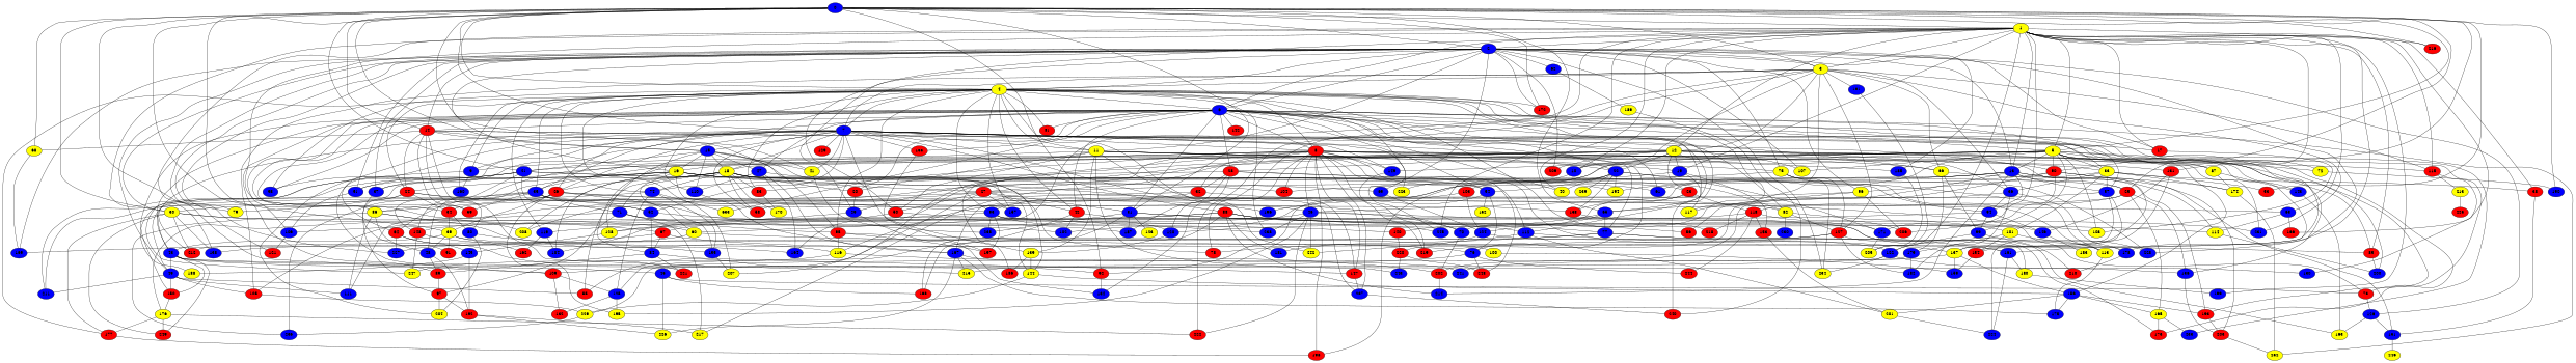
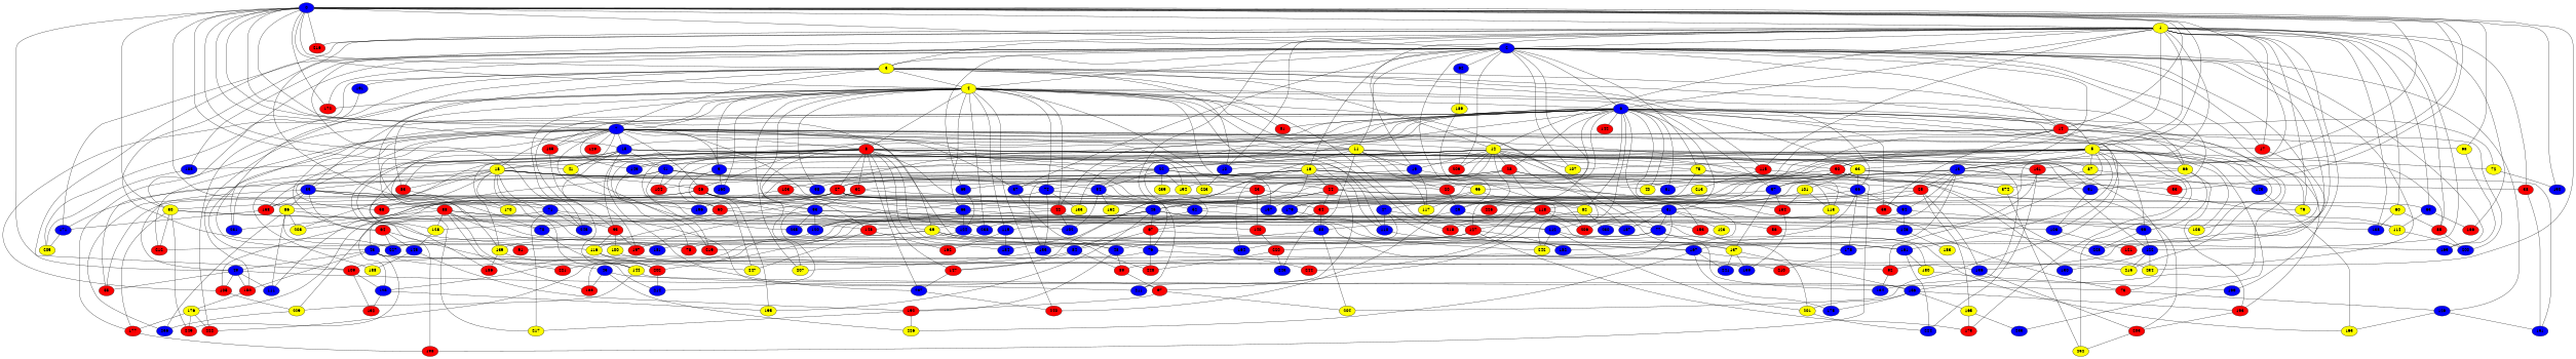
  graph {
    node [fillcolor=blue style=filled]
    1 [fillcolor=yellow]
    0
    2
    3 [fillcolor=yellow]
    4 [fillcolor=yellow]
    5 [fillcolor=yellow]
    7
    14 [fillcolor=red]
    15
    21
    25 [fillcolor=red]
    30 [fillcolor=yellow]
    31
    39 [fillcolor=yellow]
    41 [fillcolor=yellow]
    53 [fillcolor=red]
    65
    68 [fillcolor=yellow]
    86 [fillcolor=yellow]
    92 [fillcolor=red]
    109 [fillcolor=red]
    131 [fillcolor=red]
    172 [fillcolor=red]
    190
    216 [fillcolor=red]
    6
    10
    12 [fillcolor=yellow]
    13
    17 [fillcolor=red]
    19
    38 [fillcolor=red]
    40 [fillcolor=yellow]
    50 [fillcolor=red]
    60 [fillcolor=yellow]
    63
    67 [fillcolor=red]
    79 [fillcolor=yellow]
    85 [fillcolor=red]
    90 [fillcolor=red]
    115 [fillcolor=red]
    122
    138
    166 [fillcolor=red]
    171
    178
    199
    245
    11 [fillcolor=yellow]
    16 [fillcolor=yellow]
    29
    37
    49
    51
    62
    69
    75 [fillcolor=yellow]
    96 [fillcolor=yellow]
    107 [fillcolor=yellow]
    121 [fillcolor=red]
    126
    169
    185
    209 [fillcolor=red]
    227
    228
    234 [fillcolor=yellow]
    36
    66 [fillcolor=yellow]
    70
    105 [fillcolor=red]
    127 [fillcolor=red]
    134
    191
    222 [fillcolor=red]
    231
    8 [fillcolor=red]
    9
    24 [fillcolor=red]
    35
    42 [fillcolor=red]
    57
    74
    81 [fillcolor=red]
    83 [fillcolor=red]
    93
    95 [fillcolor=red]
    98
    110
    117 [fillcolor=yellow]
    119
    157
    160
    177 [fillcolor=red]
    207 [fillcolor=yellow]
    218 [fillcolor=red]
    238
    240 [fillcolor=red]
    242 [fillcolor=yellow]
    33 [fillcolor=yellow]
    48
    61
    72 [fillcolor=yellow]
    87 [fillcolor=yellow]
    99
    108 [fillcolor=yellow]
    143
    149
    161
    233
    26 [fillcolor=red]
    135 [fillcolor=red]
    18 [fillcolor=yellow]
    52
    58 [fillcolor=red]
    64 [fillcolor=red]
    76
    77
    88 [fillcolor=red]
    129 [fillcolor=red]
    139 [fillcolor=yellow]
    196
    204 [fillcolor=yellow]
    212 [fillcolor=red]
    223 [fillcolor=yellow]
    59 [fillcolor=red]
    80
    136
    193 [fillcolor=red]
    215 [fillcolor=yellow]
    47
    237
    128 [fillcolor=yellow]
    144 [fillcolor=yellow]
    43
    104 [fillcolor=red]
    148 [fillcolor=red]
    23 [fillcolor=red]
    188 [fillcolor=yellow]
    118 [fillcolor=red]
    165 [fillcolor=yellow]
    140 [fillcolor=red]
    249 [fillcolor=red]
    56 [fillcolor=red]
    187
    123 [fillcolor=yellow]
    168 [fillcolor=red]
    235
    164
    91 [fillcolor=red]
    120
    124
    208 [fillcolor=yellow]
    236
    111
    116 [fillcolor=yellow]
    125
    132 [fillcolor=red]
    146
    224
    20 [fillcolor=red]
    22
    28 [fillcolor=red]
    34 [fillcolor=red]
    54
    82 [fillcolor=yellow]
    89 [fillcolor=red]
    106
    112
-   133 [fillcolor=yellow label=633]
+   133 [fillcolor=yellow]
    142 [fillcolor=red]
    150 [fillcolor=red]
    154 [fillcolor=red]
    173 [fillcolor=red]
    200
    232 [fillcolor=yellow]
    198 [fillcolor=red]
    137 [fillcolor=yellow]
    156
    217 [fillcolor=yellow]
    46
    94
    114 [fillcolor=yellow]
    151
    167
    214
    27 [fillcolor=red]
    153 [fillcolor=red]
    84
    194 [fillcolor=yellow]
-   174 [fillcolor=yellow]
+   174 [fillcolor=yellow label=374]
    203 [fillcolor=red]
    206 [fillcolor=red]
    220 [fillcolor=red]
    130
    213 [fillcolor=yellow]
    205 [fillcolor=yellow]
    210 [fillcolor=red]
    147 [fillcolor=red]
    243
    155
    184
    211
    55 [fillcolor=red]
    189 [fillcolor=yellow]
    113 [fillcolor=yellow]
    163 [fillcolor=yellow]
    182
    202 [fillcolor=red]
    179
    229 [fillcolor=yellow]
    219 [fillcolor=red]
    32 [fillcolor=red]
    73 [fillcolor=red]
    78 [fillcolor=red]
    186 [fillcolor=red]
    248 [fillcolor=red]
    247 [fillcolor=yellow]
    97 [fillcolor=red]
    71
    158 [fillcolor=red]
    102
    170 [fillcolor=yellow]
    197 [fillcolor=red]
    100 [fillcolor=yellow]
    162 [fillcolor=red]
    101 [fillcolor=yellow]
    192 [fillcolor=red]
    180 [fillcolor=yellow]
    103 [fillcolor=red]
    239 [fillcolor=yellow]
    195 [fillcolor=yellow]
    45
    152 [fillcolor=yellow]
    230
    201 [fillcolor=yellow]
    176 [fillcolor=yellow]
    159
    145
    221 [fillcolor=red]
    244 [fillcolor=red]
    181
    241
    175
-   246 [fillcolor=yellow]
    226 [fillcolor=yellow]
    183 [fillcolor=yellow]
    225 [fillcolor=red]
    1 -- 2
    1 -- 3
    1 -- 5
    1 -- 216
    1 -- 6
    1 -- 10
    1 -- 12
    1 -- 13
    1 -- 17
    1 -- 19
    1 -- 38
-   1 -- 40
+   5 -- 40
    1 -- 50
    1 -- 60
    1 -- 63
    1 -- 67
    1 -- 79
    1 -- 85
    1 -- 90
    1 -- 115
    1 -- 122
    1 -- 138
    1 -- 166
    1 -- 171
    1 -- 178
    1 -- 199
    1 -- 245
    0 -- 1
    0 -- 2
    0 -- 3
    0 -- 4
    0 -- 5
    0 -- 7
    0 -- 14
    0 -- 15
    0 -- 21
    0 -- 25
    0 -- 30
    0 -- 31
    0 -- 39
    0 -- 41
    0 -- 53
    0 -- 65
    0 -- 68
    0 -- 86
    0 -- 92
    0 -- 109
    0 -- 131
    0 -- 172
    0 -- 190
    0 -- 216
    2 -- 3
    2 -- 4
    2 -- 14
    2 -- 30
    2 -- 172
    2 -- 6
    2 -- 13
    2 -- 17
    2 -- 79
    2 -- 11
    2 -- 16
    2 -- 29
    2 -- 37
    2 -- 49
    2 -- 51
    2 -- 62
    2 -- 69
    2 -- 75
    2 -- 96
    2 -- 107
    2 -- 121
    2 -- 126
    2 -- 169
    2 -- 185
    2 -- 209
    2 -- 227
    2 -- 228
    2 -- 234
    3 -- 4
    3 -- 7
    3 -- 10
    3 -- 12
    3 -- 115
    3 -- 36
    3 -- 66
    3 -- 70
    3 -- 105
    3 -- 127
    3 -- 134
    3 -- 191
    3 -- 222
    3 -- 231
    4 -- 5
    4 -- 7
    4 -- 65
    4 -- 172
    4 -- 6
    4 -- 245
    4 -- 11
    4 -- 8
    4 -- 9
    4 -- 24
    4 -- 35
    4 -- 42
    4 -- 57
    4 -- 74
    4 -- 81
    4 -- 83
    4 -- 93
    4 -- 95
    4 -- 98
    4 -- 110
-   4 -- 117
+   11 -- 117
    4 -- 119
    4 -- 157
    4 -- 160
    4 -- 177
    4 -- 207
    4 -- 218
    4 -- 238
    4 -- 240
    4 -- 242
    5 -- 92
    5 -- 10
    5 -- 13
    5 -- 85
    5 -- 90
    5 -- 16
    5 -- 107
    5 -- 9
    5 -- 33
    5 -- 48
    5 -- 61
    5 -- 72
    5 -- 87
    5 -- 99
    5 -- 108
    5 -- 143
    5 -- 149
    5 -- 161
    5 -- 233
    7 -- 15
    7 -- 41
    7 -- 109
    7 -- 12
    7 -- 17
    7 -- 90
    7 -- 11
    7 -- 37
    7 -- 8
    7 -- 9
    7 -- 35
    7 -- 149
    7 -- 26
    7 -- 135
    7 -- 18
    7 -- 52
    7 -- 58
    7 -- 64
    7 -- 76
    7 -- 77
    7 -- 88
    7 -- 129
    7 -- 139
    7 -- 196
    7 -- 204
    7 -- 212
    7 -- 223
    14 -- 15
    14 -- 68
    14 -- 24
    14 -- 95
    14 -- 59
    14 -- 80
    14 -- 136
    14 -- 193
    14 -- 215
    15 -- 21
    15 -- 41
    15 -- 16
    15 -- 110
    15 -- 18
    15 -- 47
    15 -- 237
    15 -- 128
    15 -- 144
    21 -- 98
    21 -- 52
    21 -- 43
    21 -- 104
    21 -- 148
    21 -- 23
    21 -- 188
    25 -- 65
    25 -- 136
    25 -- 118
    25 -- 165
-   30 -- 60
    30 -- 138
    30 -- 177
    30 -- 212
    30 -- 140
    30 -- 249
    31 -- 77
    31 -- 56
    31 -- 187
    31 -- 123
    31 -- 168
    31 -- 235
    39 -- 48
    39 -- 161
    39 -- 43
    39 -- 164
    39 -- 91
    41 -- 235
    65 -- 77
    65 -- 120
    65 -- 124
    68 -- 169
    86 -- 91
    86 -- 208
    86 -- 236
    86 -- 111
    86 -- 116
    92 -- 134
    109 -- 125
    109 -- 132
    131 -- 146
    131 -- 224
    6 -- 14
    6 -- 31
    6 -- 40
    6 -- 66
    6 -- 8
    6 -- 42
    6 -- 81
    6 -- 98
    6 -- 33
    6 -- 61
    6 -- 72
    6 -- 26
    6 -- 135
    6 -- 59
    6 -- 47
    6 -- 43
    6 -- 20
    6 -- 22
    6 -- 28
    6 -- 34
    6 -- 54
    6 -- 82
    6 -- 89
    6 -- 106
    6 -- 112
    6 -- 133
    6 -- 142
    6 -- 150
    6 -- 154
    6 -- 173
    6 -- 200
    6 -- 232
    10 -- 223
    12 -- 19
    12 -- 29
    12 -- 51
    12 -- 107
    12 -- 209
    12 -- 36
    12 -- 231
    12 -- 87
    12 -- 18
    12 -- 23
    12 -- 164
    12 -- 22
    12 -- 28
    12 -- 198
    12 -- 137
    12 -- 156
    12 -- 217
    13 -- 25
    13 -- 57
    13 -- 56
    13 -- 34
    13 -- 46
    13 -- 94
    13 -- 114
    13 -- 151
    13 -- 167
    13 -- 214
    17 -- 108
    19 -- 117
    19 -- 27
    19 -- 153
    38 -- 151
    50 -- 105
    50 -- 112
    60 -- 85
    60 -- 138
    63 -- 166
    63 -- 114
    67 -- 169
    67 -- 76
    67 -- 84
    85 -- 200
    90 -- 194
    90 -- 174
    90 -- 203
    90 -- 206
    90 -- 220
    115 -- 130
    115 -- 213
    122 -- 234
    122 -- 215
    122 -- 130
    171 -- 205
    178 -- 210
    11 -- 19
    11 -- 50
    11 -- 115
    11 -- 75
    11 -- 33
    11 -- 139
    11 -- 148
    11 -- 20
    11 -- 147
    11 -- 243
    16 -- 37
    16 -- 51
    16 -- 69
    16 -- 24
    16 -- 157
    16 -- 82
    16 -- 94
    16 -- 27
    16 -- 155
    16 -- 184
    16 -- 211
    29 -- 134
    29 -- 119
    37 -- 48
    49 -- 105
    49 -- 111
    49 -- 150
    49 -- 211
    49 -- 55
    51 -- 106
    62 -- 189
    69 -- 124
    75 -- 234
    75 -- 127
    75 -- 104
    75 -- 113
    96 -- 117
    96 -- 116
    96 -- 206
    126 -- 151
    126 -- 163
    185 -- 205
    36 -- 178
    36 -- 94
    36 -- 182
    36 -- 202
    66 -- 99
    66 -- 193
    66 -- 179
    70 -- 202
    105 -- 229
    127 -- 212
    127 -- 173
    127 -- 182
    127 -- 219
    191 -- 205
    8 -- 21
    8 -- 131
    8 -- 122
    8 -- 185
    8 -- 66
    8 -- 83
    8 -- 207
    8 -- 149
    8 -- 237
    8 -- 104
    8 -- 22
    8 -- 198
    8 -- 46
    8 -- 27
    8 -- 84
    8 -- 194
    8 -- 147
    8 -- 219
    8 -- 32
    8 -- 73
    8 -- 78
    8 -- 186
    8 -- 248
    9 -- 160
    9 -- 247
    24 -- 79
    24 -- 52
    24 -- 34
    24 -- 46
    24 -- 97
    35 -- 86
    35 -- 60
    35 -- 49
    35 -- 70
    35 -- 64
    35 -- 59
    35 -- 71
    35 -- 158
    42 -- 125
    42 -- 210
    42 -- 102
    57 -- 58
    57 -- 154
    57 -- 137
    74 -- 125
    74 -- 133
    74 -- 155
    74 -- 211
    83 -- 170
    93 -- 238
    93 -- 235
    93 -- 120
    93 -- 146
    93 -- 106
    93 -- 197
    95 -- 116
    95 -- 197
    95 -- 100
    110 -- 167
    119 -- 184
    119 -- 162
    177 -- 198
    33 -- 53
    33 -- 38
    33 -- 96
    33 -- 36
    33 -- 57
    33 -- 174
    33 -- 101
    48 -- 89
    48 -- 192
    72 -- 190
    87 -- 143
    87 -- 174
    99 -- 122
    99 -- 228
    143 -- 163
    149 -- 219
    161 -- 224
    161 -- 180
    26 -- 39
    26 -- 86
    26 -- 93
    26 -- 236
    26 -- 73
    26 -- 102
    26 -- 195
    135 -- 197
    18 -- 228
    18 -- 35
    18 -- 74
    18 -- 83
    18 -- 26
    18 -- 58
    18 -- 144
    18 -- 208
    18 -- 20
    18 -- 54
    18 -- 55
    18 -- 78
    18 -- 71
    18 -- 170
    52 -- 187
    52 -- 84
    64 -- 227
    64 -- 145
    64 -- 221
    76 -- 109
    76 -- 248
    76 -- 244
    77 -- 227
    77 -- 161
    77 -- 78
    77 -- 180
    88 -- 231
    88 -- 108
    88 -- 128
    88 -- 168
    88 -- 114
    88 -- 214
    88 -- 184
    88 -- 181
    139 -- 144
    139 -- 186
    80 -- 204
    80 -- 155
    136 -- 203
    193 -- 203
    47 -- 110
    47 -- 164
    47 -- 112
    47 -- 167
    237 -- 240
    128 -- 145
    144 -- 156
    144 -- 229
    43 -- 92
    43 -- 49
    43 -- 136
    43 -- 249
    43 -- 150
    43 -- 45
    148 -- 247
    148 -- 162
    23 -- 118
    23 -- 140
    23 -- 158
    118 -- 218
    118 -- 148
    118 -- 153
    118 -- 206
    118 -- 244
    165 -- 233
    165 -- 173
    140 -- 220
    120 -- 139
    124 -- 178
    124 -- 181
    116 -- 202
    116 -- 247
    125 -- 132
    125 -- 195
    146 -- 183
    20 -- 29
    22 -- 25
    22 -- 40
    22 -- 171
    22 -- 54
    22 -- 194
    22 -- 158
    22 -- 103
    22 -- 239
    28 -- 74
    28 -- 61
    28 -- 187
    28 -- 120
    28 -- 113
    28 -- 32
    34 -- 39
    34 -- 80
    54 -- 76
    54 -- 102
    54 -- 152
    82 -- 127
-   82 -- 101
    82 -- 230
    89 -- 97
    106 -- 121
    112 -- 242
    112 -- 137
    112 -- 201
    150 -- 176
    154 -- 159
    137 -- 156
    137 -- 159
    137 -- 241
    156 -- 193
    156 -- 165
    156 -- 201
    156 -- 175
    46 -- 67
    46 -- 70
    46 -- 222
    46 -- 238
    46 -- 242
    46 -- 163
    46 -- 195
    94 -- 99
    94 -- 128
    94 -- 146
    114 -- 200
-   151 -- 246
    167 -- 215
    167 -- 241
    167 -- 175
    167 -- 226
    27 -- 30
    27 -- 31
    27 -- 50
    27 -- 63
    27 -- 42
    27 -- 157
    27 -- 111
    27 -- 55
    153 -- 201
    84 -- 89
    84 -- 147
    84 -- 221
    174 -- 232
    203 -- 232
    220 -- 243
    220 -- 248
    213 -- 225
    147 -- 237
    155 -- 207
    189 -- 240
    113 -- 175
    202 -- 214
    179 -- 182
    179 -- 229
    229 -- 236
    32 -- 93
    32 -- 208
    32 -- 82
    73 -- 126
    97 -- 204
    97 -- 192
    71 -- 245
    71 -- 95
    71 -- 217
    71 -- 97
    71 -- 176
    158 -- 171
    100 -- 159
    101 -- 154
    101 -- 113
    101 -- 179
    192 -- 217
    192 -- 226
    180 -- 199
    103 -- 196
    103 -- 124
    45 -- 168
    45 -- 73
    45 -- 226
    201 -- 224
    176 -- 222
    176 -- 177
    176 -- 249
    145 -- 188
    145 -- 192
  }
